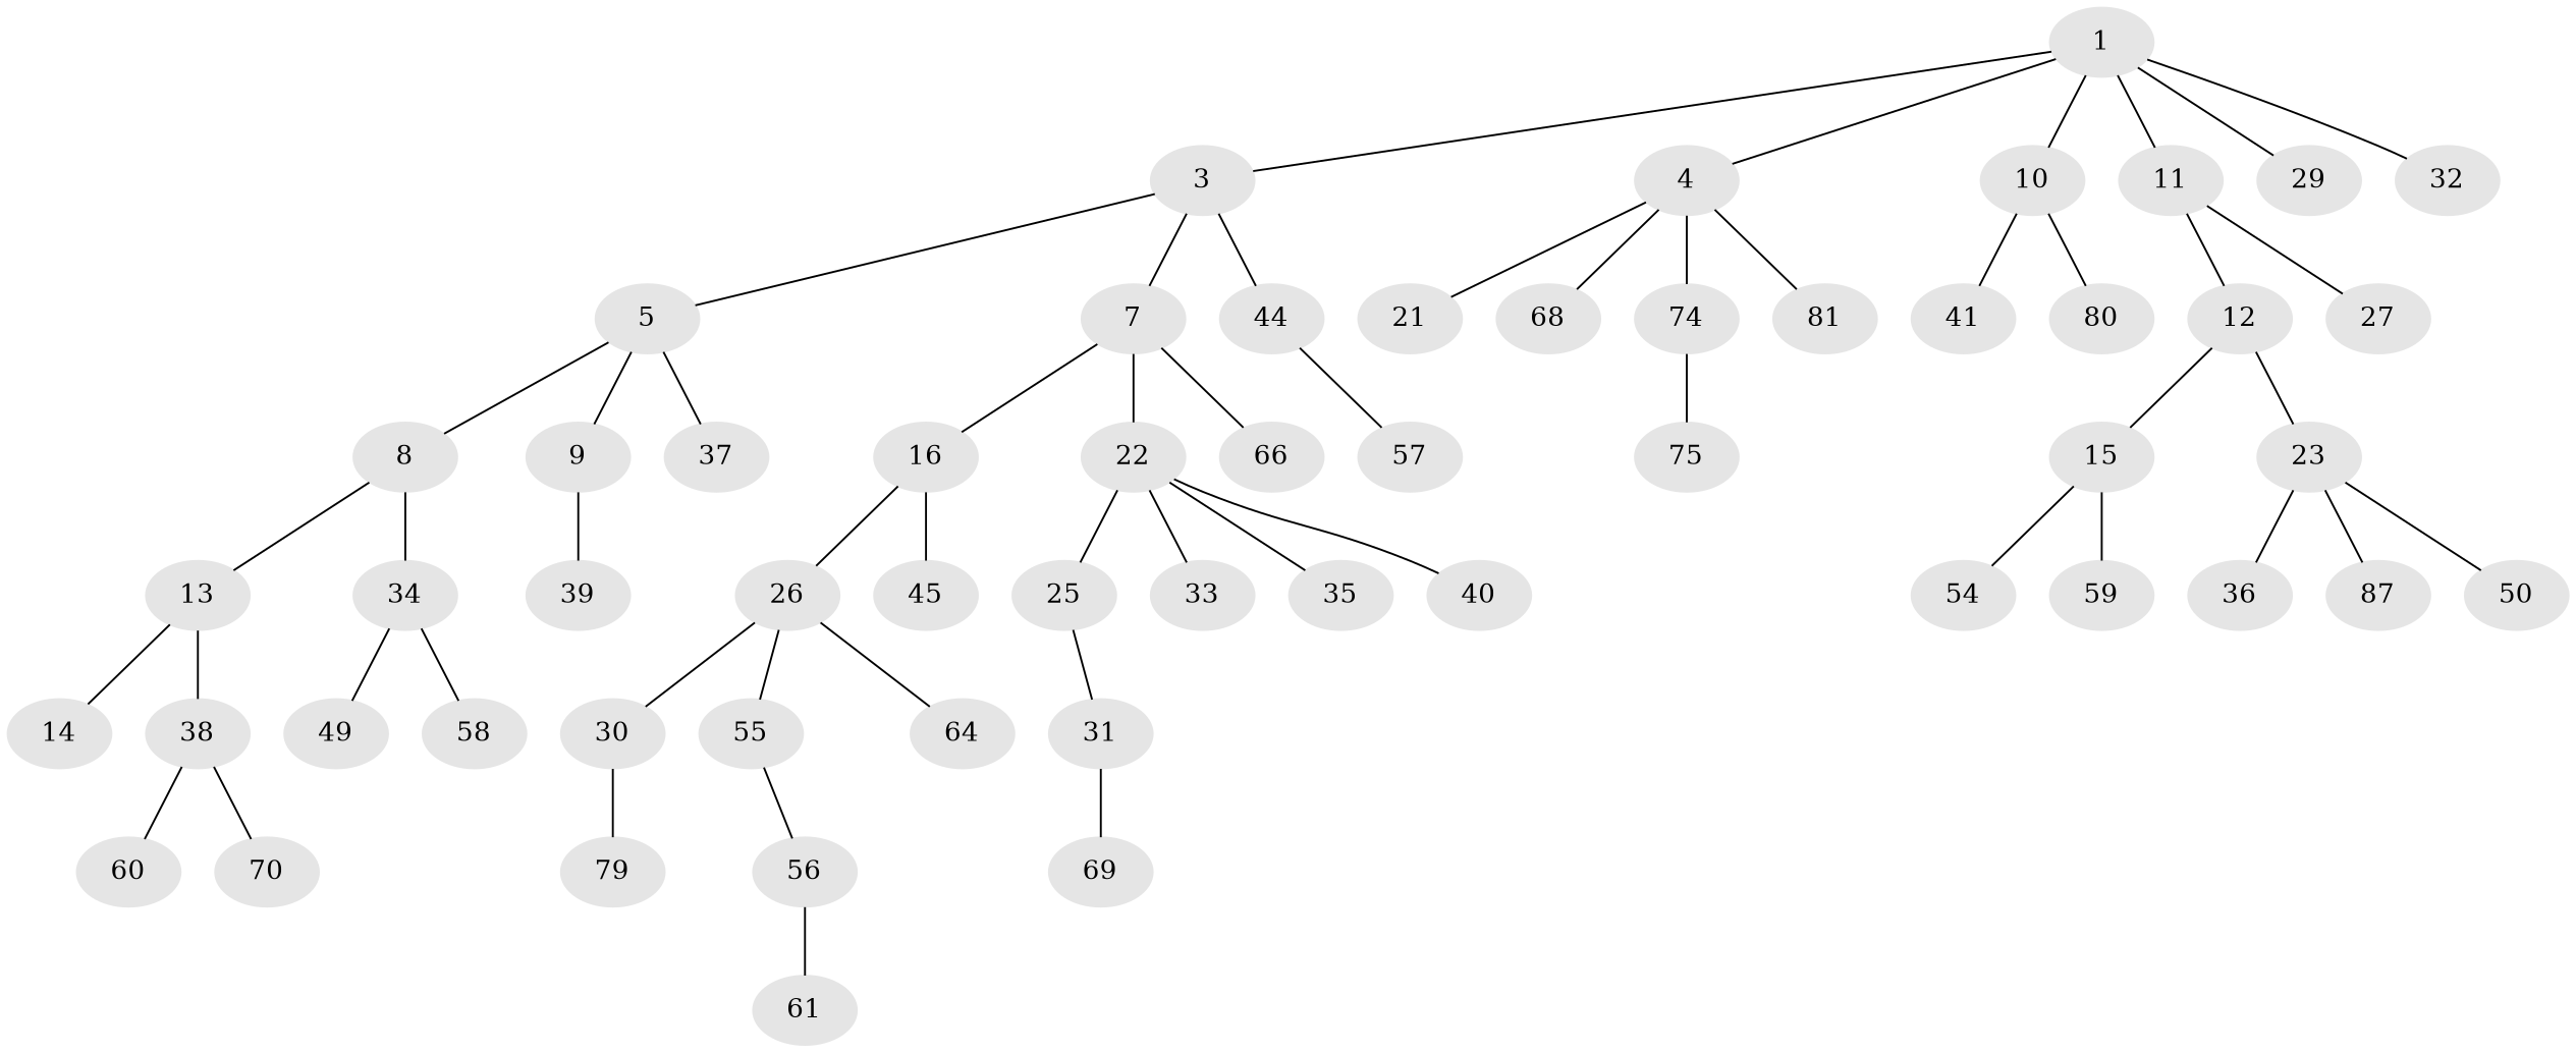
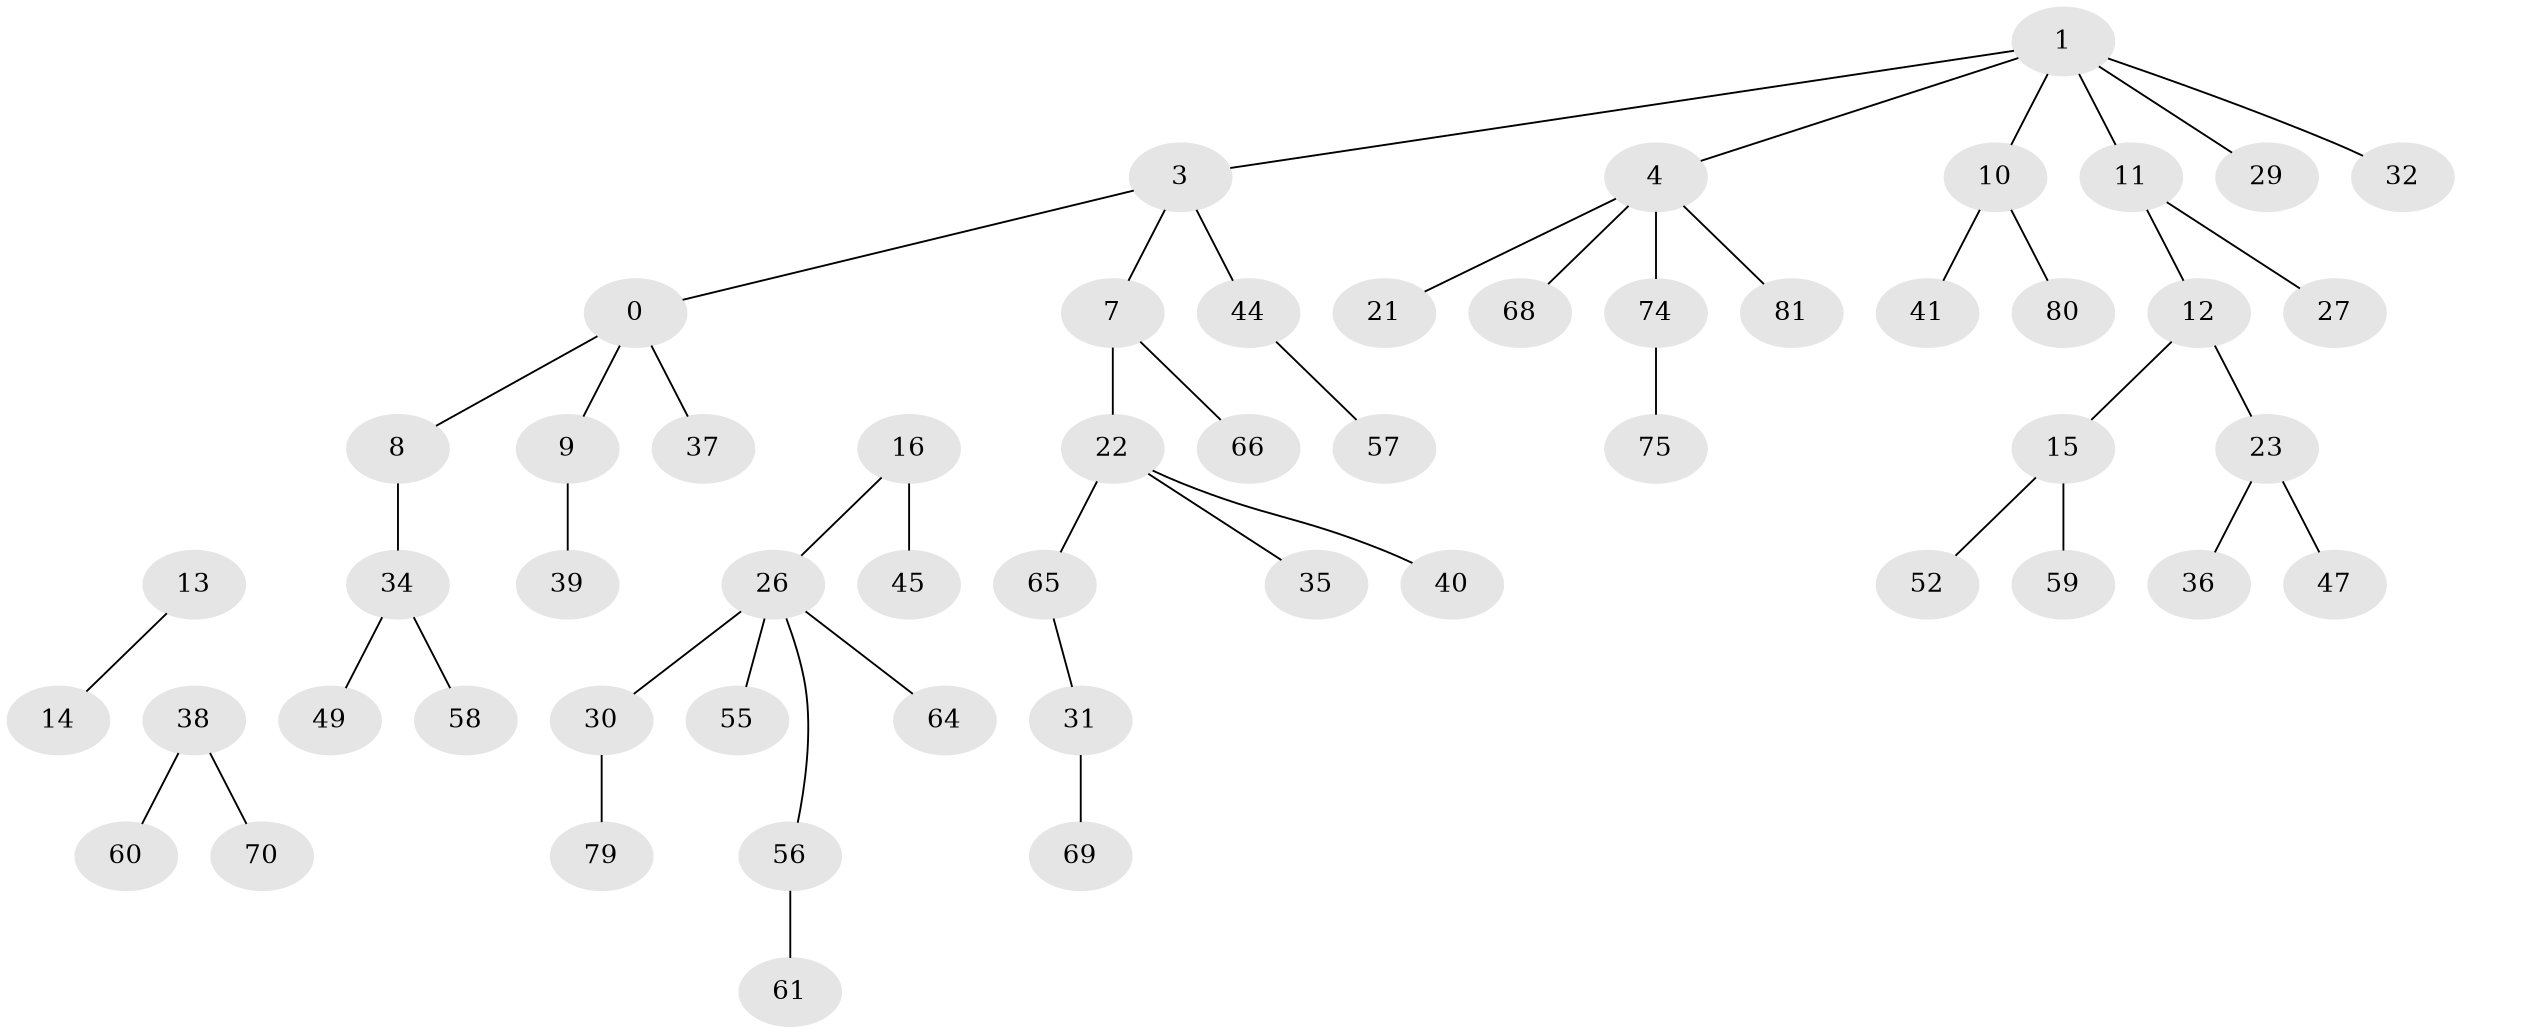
  graph {
    node [color=gray90 style=filled]
    1 [super="+2"]
    3
    4 [super="+17"]
    10 [super="+73"]
    11 [super="+71"]
    29
    32
-   5 [super="+6"]
+   5 [super="+6" label=0]
    7 [super="+20"]
    44 [super="+51"]
    21
    68
    74 [super="+78"]
    81
    41
    80
    12 [super="+62"]
    27 [super="+65"]
    8 [super="+19"]
    9 [super="+43"]
    37
    16 [super="+18"]
    22 [super="+24"]
    66
    57
    75
    13 [super="+77"]
    34 [super="+67"]
    39
    26 [super="+28"]
    45 [super="+53"]
-   25 [super="+72"]
-   33
+   25 [super="+72" label=65]
    35
    40
    14
    38 [super="+48"]
    49
    58
    15 [super="+52"]
    23 [super="+46"]
-   54
+   54 [label=52]
    59
    36
-   47 [label=87]
-   50
+   47
    60
    70
    30 [super="+63"]
    55
    56
    64
    31 [super="+42"]
    69
    79
    61 [super="+76"]
    1 -- 3
    1 -- 4
    1 -- 10
    1 -- 11
    1 -- 29
    1 -- 32
    3 -- 5
    3 -- 7
    3 -- 44
    4 -- 21
    4 -- 68
    4 -- 74
    4 -- 81
    10 -- 41
    10 -- 80
    11 -- 12
    11 -- 27
    5 -- 8
    5 -- 9
    5 -- 37
-   7 -- 16
    7 -- 22
    7 -- 66
    44 -- 57
    74 -- 75
    12 -- 15
    12 -- 23
-   8 -- 13
    8 -- 34
    9 -- 39
    16 -- 26
    16 -- 45
    22 -- 25
-   22 -- 33
    22 -- 35
    22 -- 40
    13 -- 14
-   13 -- 38
    34 -- 49
    34 -- 58
    26 -- 30
    26 -- 55
-   55 -- 56
+   26 -- 56
    26 -- 64
    25 -- 31
    38 -- 60
    38 -- 70
    15 -- 54
    15 -- 59
    23 -- 36
    23 -- 47
-   23 -- 50
    30 -- 79
    56 -- 61
    31 -- 69
  }
